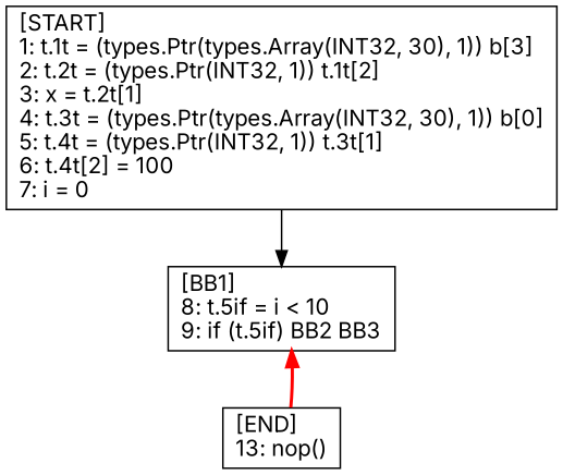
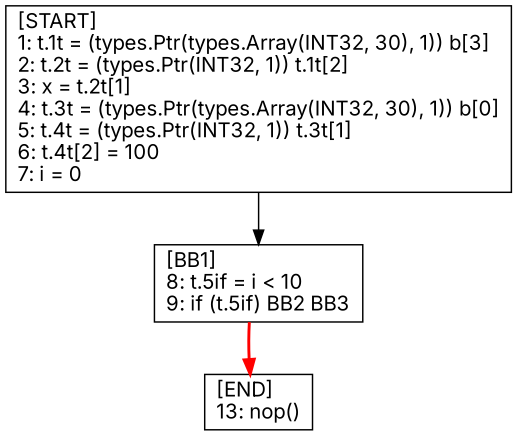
  digraph {
    fontname=Inter
    node [fontname=Inter shape=box]
    edge [fontname=Inter]
    n1 [label="[START]\l1: t.1t = (types.Ptr(types.Array(INT32, 30), 1)) b[3]\l2: t.2t = (types.Ptr(INT32, 1)) t.1t[2]\l3: x = t.2t[1]\l4: t.3t = (types.Ptr(types.Array(INT32, 30), 1)) b[0]\l5: t.4t = (types.Ptr(INT32, 1)) t.3t[1]\l6: t.4t[2] = 100\l7: i = 0\l"]
    n2 [label="[BB1]\l8: t.5if = i < 10\l9: if (t.5if) BB2 BB3\l"]
    n3 [label="[END]\l13: nop()\l"]
    n1 -> n2
-   n3 -> n2 [color=red penwidth=2]
+   n2 -> n3 [color=red penwidth=2]
  }
